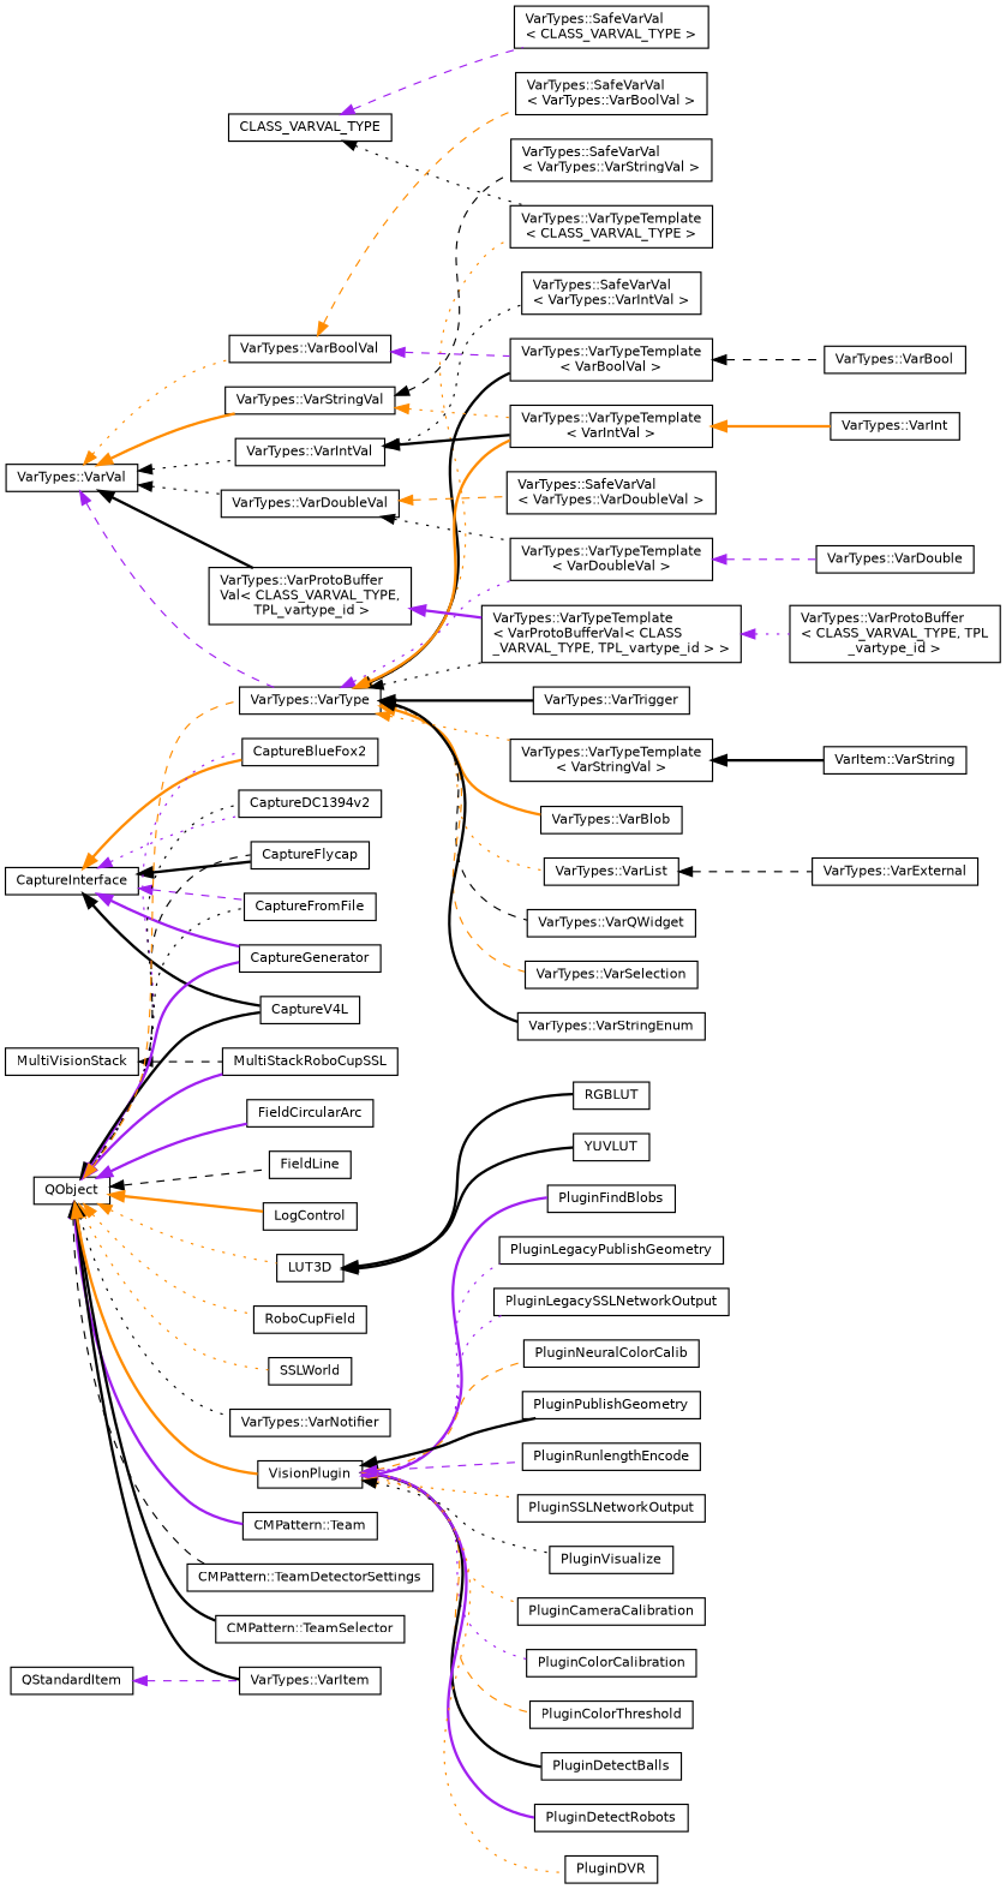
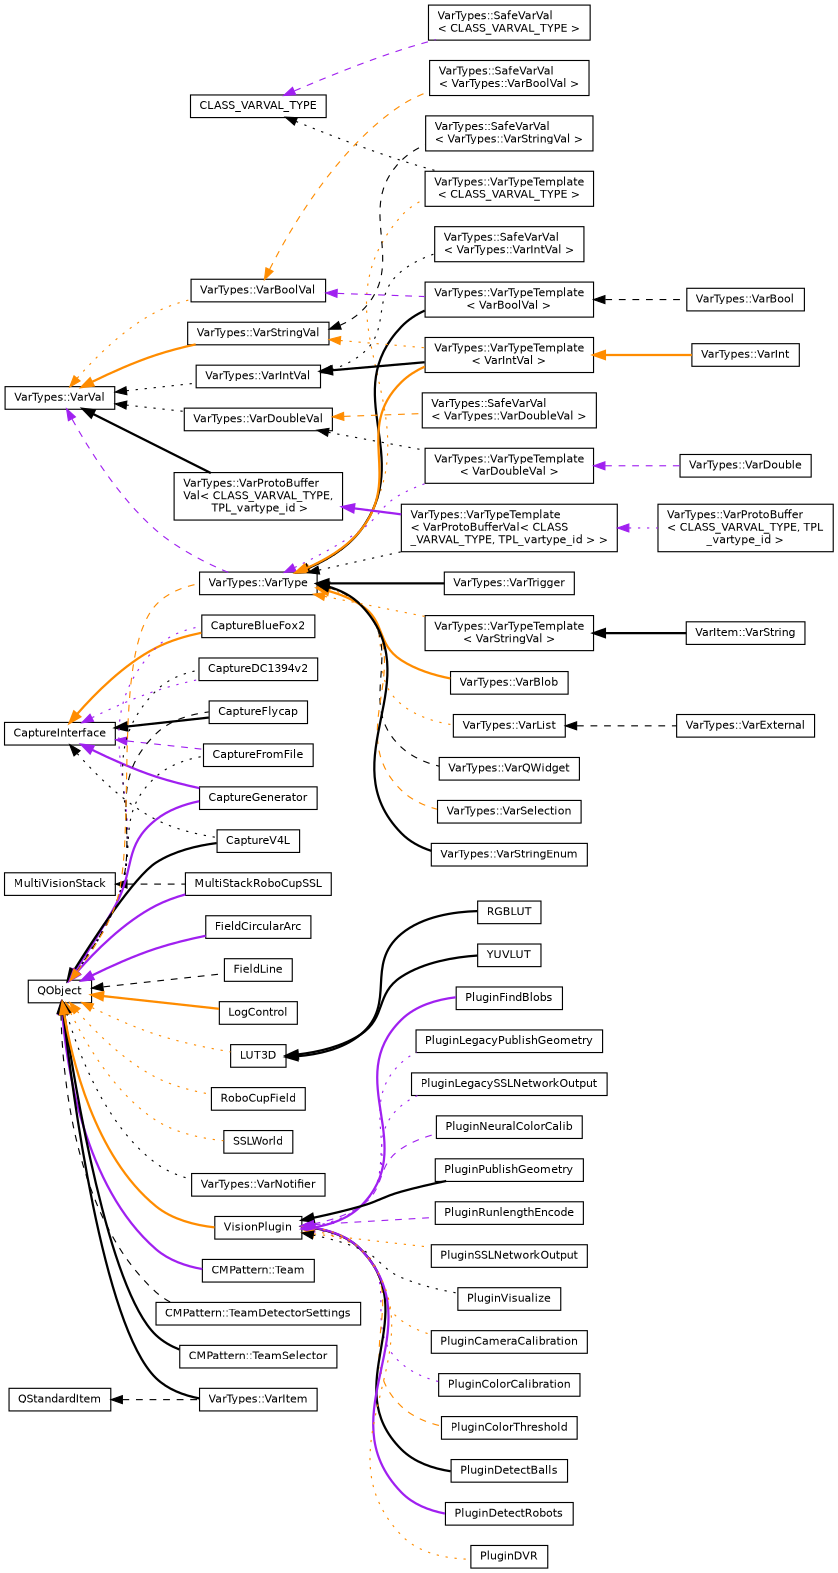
  digraph {
    rankdir=LR
    node [color=black fillcolor=white fontname=Helvetica fontsize=10 shape=record style=filled]
    edge [color=black dir=back fontname=Helvetica fontsize=10 labelfontname=Helvetica labelfontsize=10 style=dotted]
    n1 [height=0.2 label=CLASS_VARVAL_TYPE width=0.4]
    n2 [height=0.2 label="VarTypes::SafeVarVal\l\< CLASS_VARVAL_TYPE \>" width=0.4]
    n3 [height=0.2 label="VarTypes::VarTypeTemplate\l\< CLASS_VARVAL_TYPE \>" width=0.4]
    n4 [height=0.2 label=CaptureInterface width=0.4]
    n5 [height=0.2 label=CaptureBlueFox2 width=0.4]
    n6 [height=0.2 label=CaptureDC1394v2 width=0.4]
    n7 [height=0.2 label=CaptureFlycap width=0.4]
    n8 [height=0.2 label=CaptureFromFile width=0.4]
    n9 [height=0.2 label=CaptureGenerator width=0.4]
    n10 [height=0.2 label=CaptureV4L width=0.4]
    n11 [height=0.2 label=MultiVisionStack width=0.4]
    n12 [height=0.2 label=MultiStackRoboCupSSL width=0.4]
    n13 [height=0.2 label=QObject width=0.4]
    n14 [height=0.2 label="CMPattern::Team" width=0.4]
    n15 [height=0.2 label="CMPattern::TeamDetectorSettings" width=0.4]
    n16 [height=0.2 label="CMPattern::TeamSelector" width=0.4]
    n17 [height=0.2 label=FieldCircularArc width=0.4]
    n18 [height=0.2 label=FieldLine width=0.4]
    n19 [height=0.2 label=LogControl width=0.4]
    n20 [height=0.2 label=LUT3D width=0.4]
    n21 [height=0.2 label=RoboCupField width=0.4]
    n22 [height=0.2 label=SSLWorld width=0.4]
    n23 [height=0.2 label="VarTypes::VarItem" width=0.4]
    n24 [height=0.2 label="VarTypes::VarNotifier" width=0.4]
    n25 [height=0.2 label="VarTypes::VarType" width=0.4]
    n26 [height=0.2 label=VisionPlugin width=0.4]
    n27 [height=0.2 label=RGBLUT width=0.4]
    n28 [height=0.2 label=YUVLUT width=0.4]
    n29 [height=0.2 label="VarTypes::VarBlob" width=0.4]
    n30 [height=0.2 label="VarTypes::VarList" width=0.4]
    n31 [height=0.2 label="VarTypes::VarQWidget" width=0.4]
    n32 [height=0.2 label="VarTypes::VarSelection" width=0.4]
    n33 [height=0.2 label="VarTypes::VarStringEnum" width=0.4]
    n34 [height=0.2 label="VarTypes::VarTrigger" width=0.4]
    n35 [height=0.2 label="VarTypes::VarTypeTemplate\l\< VarBoolVal \>" width=0.4]
    n36 [height=0.2 label="VarTypes::VarTypeTemplate\l\< VarDoubleVal \>" width=0.4]
    n37 [height=0.2 label="VarTypes::VarTypeTemplate\l\< VarIntVal \>" width=0.4]
    n38 [height=0.2 label="VarTypes::VarTypeTemplate\l\< VarProtoBufferVal\< CLASS\l_VARVAL_TYPE, TPL_vartype_id \> \>" width=0.4]
    n39 [height=0.2 label="VarTypes::VarTypeTemplate\l\< VarStringVal \>" width=0.4]
    n40 [height=0.2 label=PluginCameraCalibration width=0.4]
    n41 [height=0.2 label=PluginColorCalibration width=0.4]
    n42 [height=0.2 label=PluginColorThreshold width=0.4]
    n43 [height=0.2 label=PluginDetectBalls width=0.4]
    n44 [height=0.2 label=PluginDetectRobots width=0.4]
    n45 [height=0.2 label=PluginDVR width=0.4]
    n46 [height=0.2 label=PluginFindBlobs width=0.4]
    n47 [height=0.2 label=PluginLegacyPublishGeometry width=0.4]
    n48 [height=0.2 label=PluginLegacySSLNetworkOutput width=0.4]
    n49 [height=0.2 label=PluginNeuralColorCalib width=0.4]
    n50 [height=0.2 label=PluginPublishGeometry width=0.4]
    n51 [height=0.2 label=PluginRunlengthEncode width=0.4]
    n52 [height=0.2 label=PluginSSLNetworkOutput width=0.4]
    n53 [height=0.2 label=PluginVisualize width=0.4]
    n54 [height=0.2 label="VarTypes::VarExternal" width=0.4]
    n55 [height=0.2 label="VarTypes::VarBool" width=0.4]
    n56 [height=0.2 label="VarTypes::VarDouble" width=0.4]
    n57 [height=0.2 label="VarTypes::VarInt" width=0.4]
    n58 [height=0.2 label="VarTypes::VarProtoBuffer\l\< CLASS_VARVAL_TYPE, TPL\l_vartype_id \>" width=0.4]
    n59 [height=0.2 label="VarItem::VarString" width=0.4]
    n60 [height=0.2 label=QStandardItem width=0.4]
    n61 [height=0.2 label="VarTypes::VarVal" width=0.4]
    n62 [height=0.2 label="VarTypes::VarBoolVal" width=0.4]
    n63 [height=0.2 label="VarTypes::VarDoubleVal" width=0.4]
    n64 [height=0.2 label="VarTypes::VarIntVal" width=0.4]
    n65 [height=0.2 label="VarTypes::VarProtoBuffer\lVal\< CLASS_VARVAL_TYPE,\l TPL_vartype_id \>" width=0.4]
    n66 [height=0.2 label="VarTypes::VarStringVal" width=0.4]
    n67 [height=0.2 label="VarTypes::SafeVarVal\l\< VarTypes::VarBoolVal \>" width=0.4]
    n68 [height=0.2 label="VarTypes::SafeVarVal\l\< VarTypes::VarDoubleVal \>" width=0.4]
    n69 [height=0.2 label="VarTypes::SafeVarVal\l\< VarTypes::VarIntVal \>" width=0.4]
    n70 [height=0.2 label="VarTypes::SafeVarVal\l\< VarTypes::VarStringVal \>" width=0.4]
    n1 -> n2 [color=purple style=dashed]
    n1 -> n3
    n4 -> n5 [color=darkorange style=bold]
    n4 -> n6 [color=purple]
    n4 -> n7 [style=bold]
    n4 -> n8 [color=purple style=dashed]
    n4 -> n9 [color=purple style=bold]
-   n4 -> n10 [style=bold]
+   n4 -> n10
    n11 -> n12 [style=dashed]
    n13 -> n5 [color=purple]
    n13 -> n6
    n13 -> n7 [style=dashed]
    n13 -> n8
    n13 -> n9 [color=purple style=bold]
    n13 -> n10 [style=bold]
    n13 -> n12 [color=purple style=bold]
    n13 -> n14 [color=purple style=bold]
    n13 -> n15 [style=dashed]
    n13 -> n16 [style=bold]
    n13 -> n17 [color=purple style=bold]
    n13 -> n18 [style=dashed]
    n13 -> n19 [color=darkorange style=bold]
    n13 -> n20 [color=darkorange]
    n13 -> n21 [color=darkorange]
    n13 -> n22 [color=darkorange]
    n13 -> n23 [style=bold]
    n13 -> n24
    n13 -> n25 [color=darkorange style=dashed]
    n13 -> n26 [color=darkorange style=bold]
    n20 -> n27 [style=bold]
    n20 -> n28 [style=bold]
    n25 -> n3 [color=darkorange]
    n25 -> n29 [color=darkorange style=bold]
    n25 -> n30 [color=darkorange]
    n25 -> n31 [style=dashed]
    n25 -> n32 [color=darkorange style=dashed]
    n25 -> n33 [style=bold]
    n25 -> n34 [style=bold]
    n25 -> n35 [style=bold]
    n25 -> n36 [color=purple]
    n25 -> n37 [color=darkorange style=bold]
    n25 -> n38
    n25 -> n39 [color=darkorange]
    n26 -> n40 [color=darkorange]
    n26 -> n41 [color=purple]
    n26 -> n42 [color=darkorange style=dashed]
    n26 -> n43 [style=bold]
    n26 -> n44 [color=purple style=bold]
    n26 -> n45 [color=darkorange]
    n26 -> n46 [color=purple style=bold]
    n26 -> n47 [color=purple]
    n26 -> n48 [color=purple]
-   n26 -> n49 [color=darkorange style=dashed]
+   n26 -> n49 [color=purple style=dashed]
    n26 -> n50 [style=bold]
    n26 -> n51 [color=purple style=dashed]
    n26 -> n52 [color=darkorange]
    n26 -> n53
    n30 -> n54 [style=dashed]
    n35 -> n55 [style=dashed]
    n36 -> n56 [color=purple style=dashed]
    n37 -> n57 [color=darkorange style=bold]
    n38 -> n58 [color=purple]
    n39 -> n59 [style=bold]
-   n60 -> n23 [color=purple style=dashed]
+   n60 -> n23 [style=dashed]
    n61 -> n25 [color=purple style=dashed]
    n61 -> n62 [color=darkorange]
    n61 -> n63
    n61 -> n64
    n61 -> n65 [style=bold]
    n61 -> n66 [color=darkorange style=bold]
    n62 -> n35 [color=purple style=dashed]
    n62 -> n67 [color=darkorange style=dashed]
    n63 -> n36
    n63 -> n68 [color=darkorange style=dashed]
    n64 -> n37 [style=bold]
    n64 -> n69
    n65 -> n38 [color=purple style=bold]
    n66 -> n37 [color=darkorange]
    n66 -> n70 [style=dashed]
  }
